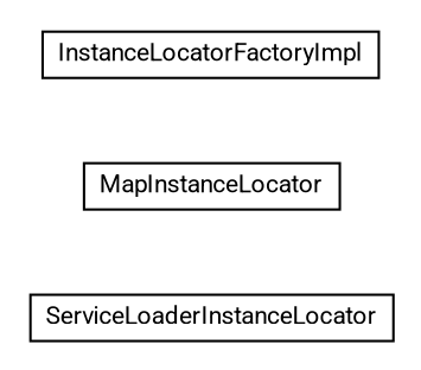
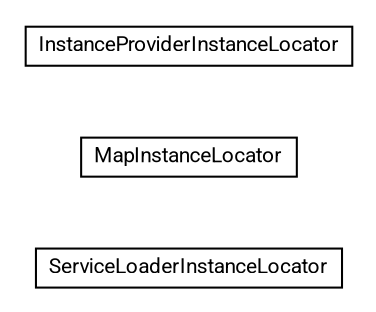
  digraph {
    nodesep=0.25
    ranksep=0.5
    rankdir=LR
    fontname=Roboto
    node [fontcolor=black fontname=Roboto fontsize=10.0 shape=plaintext]
    n1 [label=<<table title="org.dayatang.domain.internal.bean.ServiceLoaderInstanceLocator" border="0" cellborder="1" cellspacing="0" cellpadding="2" port="p" href="./ServiceLoaderInstanceLocator.html"> 		<tr><td><table border="0" cellspacing="0" cellpadding="1"> <tr><td align="center" balign="center"> ServiceLoaderInstanceLocator </td></tr> 		</table></td></tr> 		</table>>]
    n2 [label=<<table title="org.dayatang.domain.internal.bean.MapInstanceLocator" border="0" cellborder="1" cellspacing="0" cellpadding="2" port="p" href="./MapInstanceLocator.html"> 		<tr><td><table border="0" cellspacing="0" cellpadding="1"> <tr><td align="center" balign="center"> MapInstanceLocator </td></tr> 		</table></td></tr> 		</table>>]
-   n4 [label=<<table title="org.dayatang.domain.internal.bean.InstanceLocatorFactoryImpl" border="0" cellborder="1" cellspacing="0" cellpadding="2" port="p" href="./InstanceLocatorFactoryImpl.html"> 		<tr><td><table border="0" cellspacing="0" cellpadding="1"> <tr><td align="center" balign="center"> InstanceLocatorFactoryImpl </td></tr> 		</table></td></tr> 		</table>>]
+   n3 [label=<<table title="org.dayatang.domain.internal.bean.InstanceProviderInstanceLocator" border="0" cellborder="1" cellspacing="0" cellpadding="2" port="p" href="./InstanceProviderInstanceLocator.html"> 		<tr><td><table border="0" cellspacing="0" cellpadding="1"> <tr><td align="center" balign="center"> InstanceProviderInstanceLocator </td></tr> 		</table></td></tr> 		</table>>]
  }
